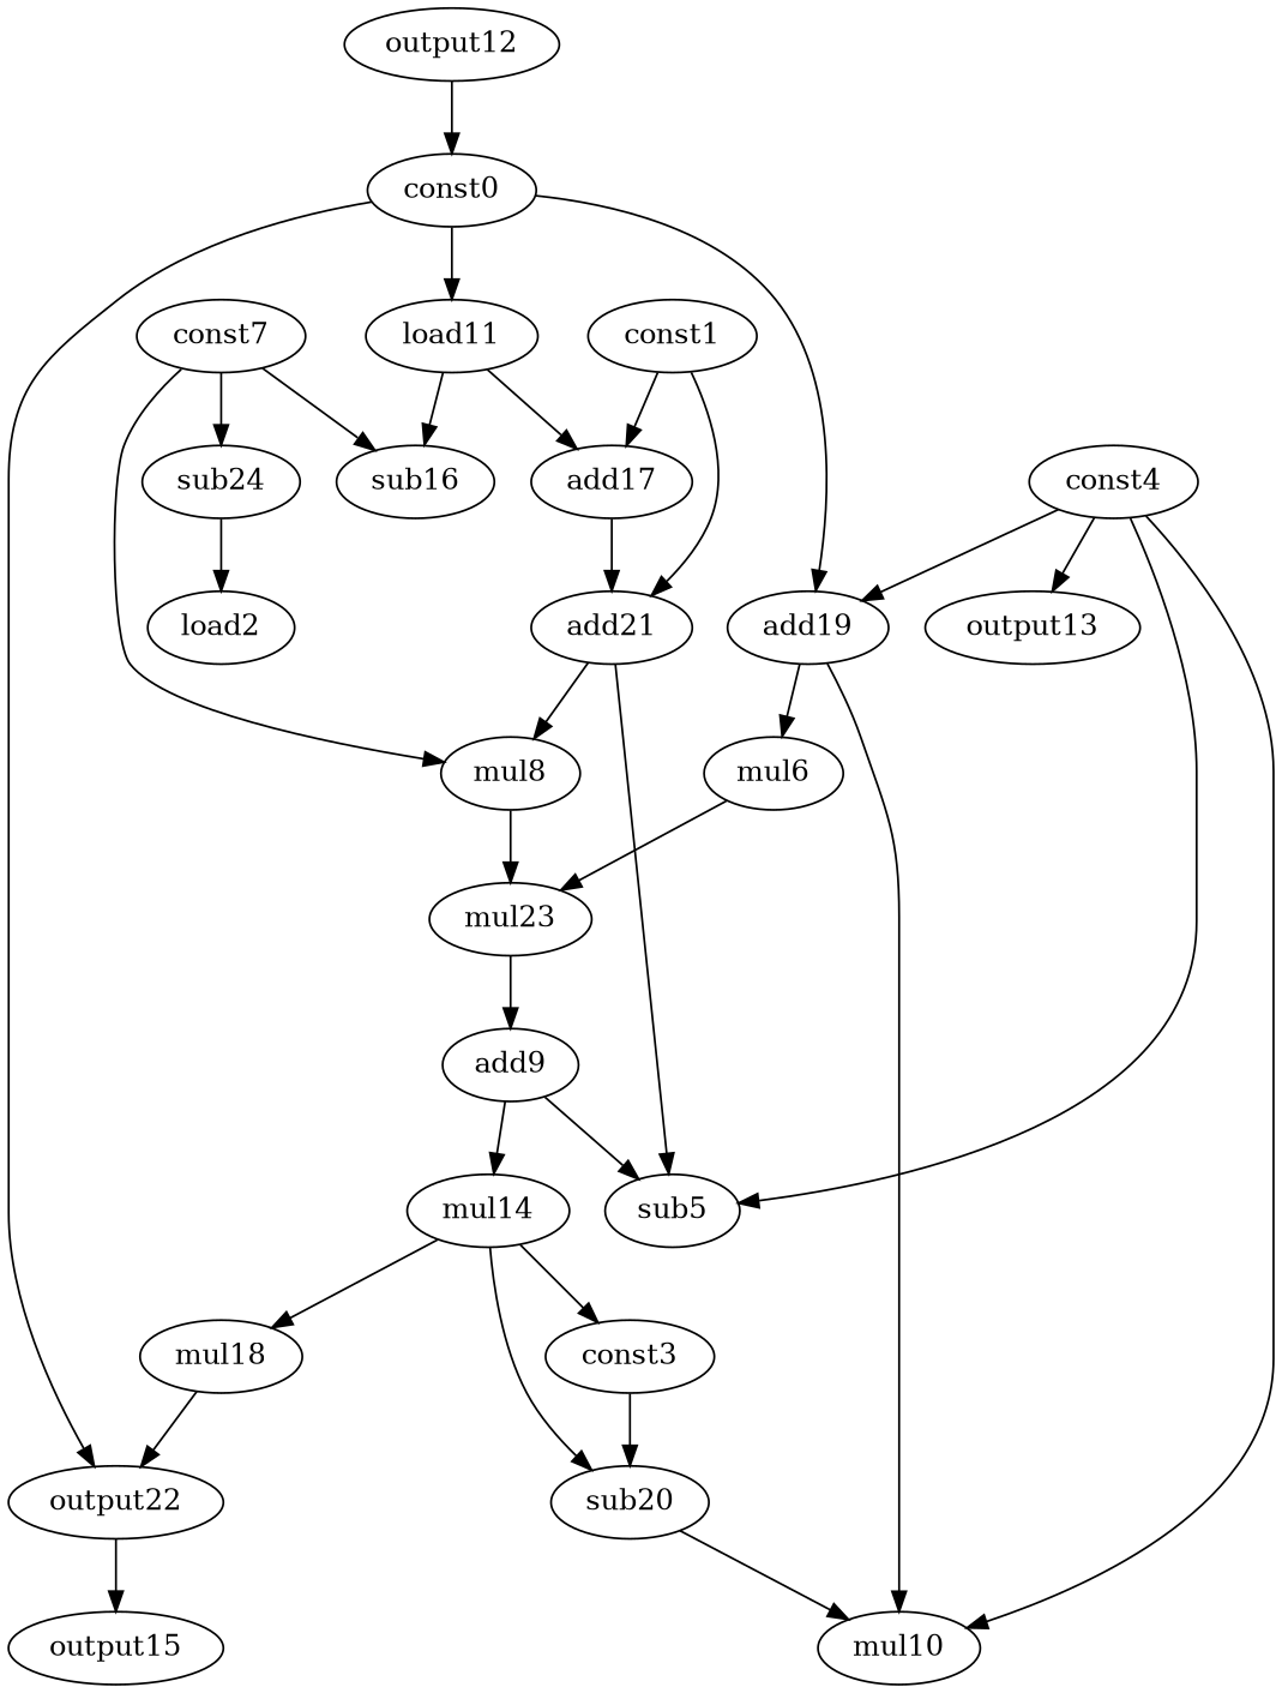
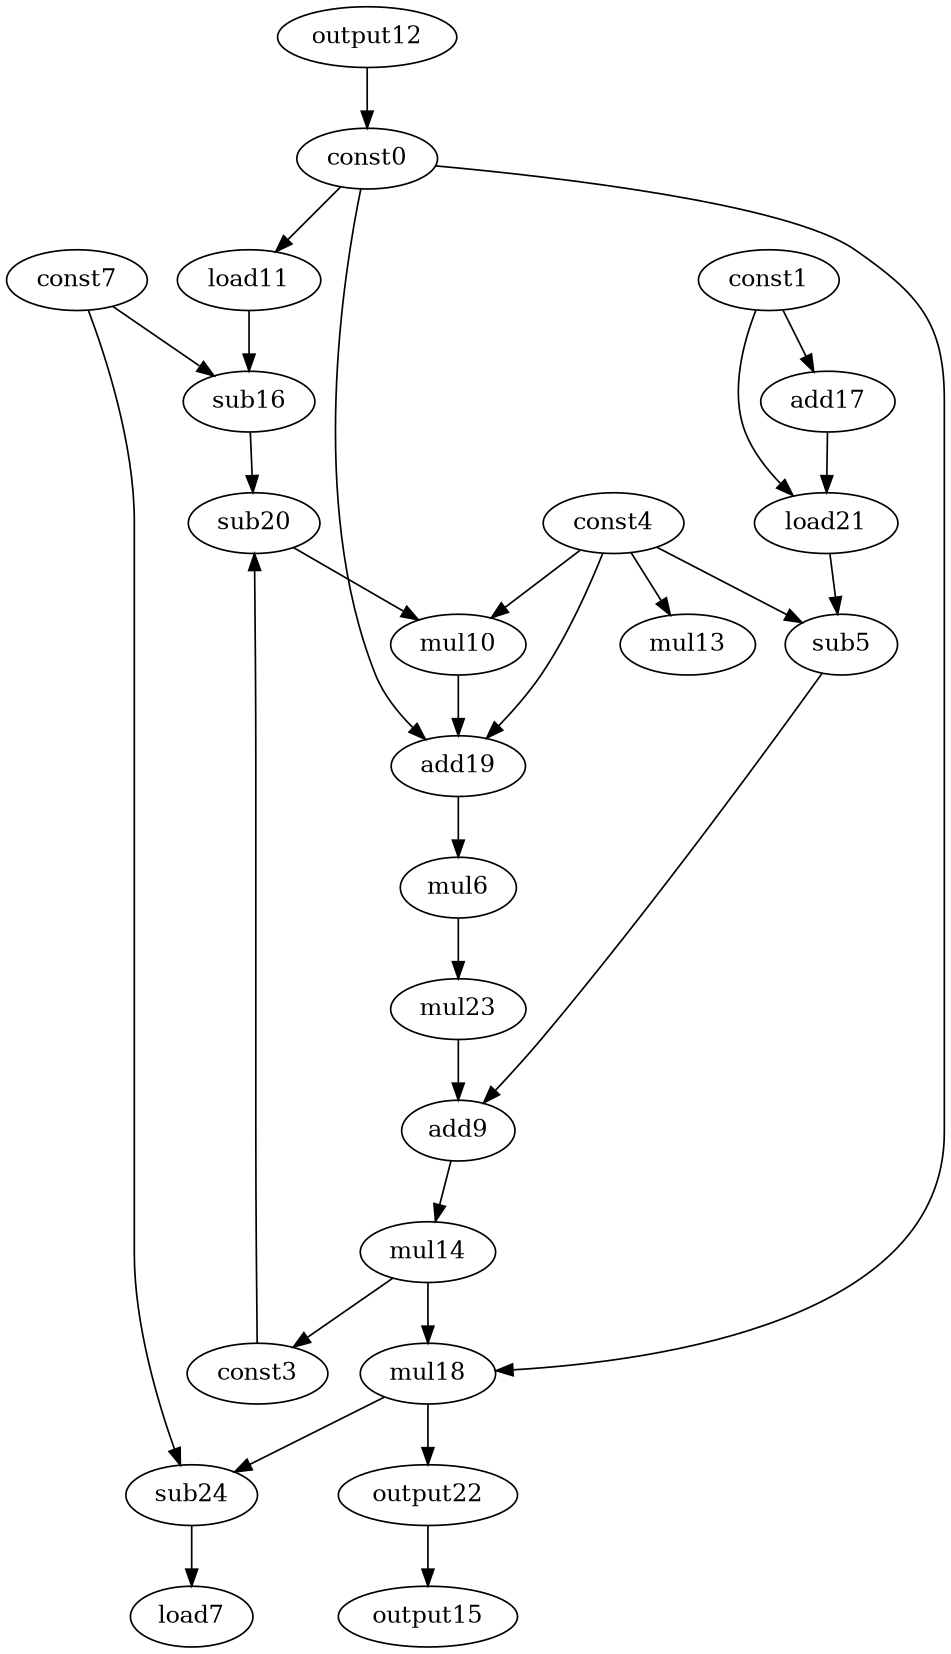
  digraph {
    node [opcode=mul]
    edge [operand=0]
    const0 [opcode=const]
    load11 [opcode=load]
    mul18
    add19 [opcode=add]
    add17 [opcode=add]
    sub16 [opcode=sub]
    output12 [opcode=output]
    sub24 [opcode=sub]
    output22 [opcode=output]
    mul6
    const1 [opcode=const]
-   add21 [opcode=add]
+   add21 [opcode=add label=load21]
    sub5 [opcode=sub]
-   mul8
-   load2 [opcode=load]
+   load2 [opcode=load label=load7]
    output15 [opcode=output]
    const3 [opcode=const]
    sub20 [opcode=sub]
    mul14
    mul10
    const4 [opcode=const]
-   output13 [opcode=output]
+   output13 [opcode=output label=mul13]
    add9 [opcode=add]
    mul23
    const7 [opcode=const]
    const0 -> load11
-   const0 -> output22
+   const0 -> mul18
    const0 -> add19
-   load11 -> add17 [operand=1]
    load11 -> sub16
+   mul18 -> sub24
    mul18 -> output22
    add19 -> mul6
    add17 -> add21
-   mul14 -> sub20
+   sub16 -> sub20
    output12 -> const0
    sub24 -> load2
    output22 -> output15
    mul6 -> mul23 [operand=1]
    const1 -> add17
    const1 -> add21 [operand=1]
    add21 -> sub5 [operand=1]
-   add21 -> mul8
-   add9 -> sub5
-   mul8 -> mul23
+   sub5 -> add9
    const3 -> sub20 [operand=1]
    sub20 -> mul10 [operand=1]
    mul14 -> mul18 [operand=1]
    mul14 -> const3 [operand=1]
-   add19 -> mul10 [operand=1]
+   mul10 -> add19 [operand=1]
    const4 -> add19 [operand=1]
    const4 -> sub5
    const4 -> mul10
    const4 -> output13
    add9 -> mul14
    mul23 -> add9 [operand=1]
    const7 -> sub16 [operand=1]
    const7 -> sub24 [operand=1]
-   const7 -> mul8 [operand=1]
  }
